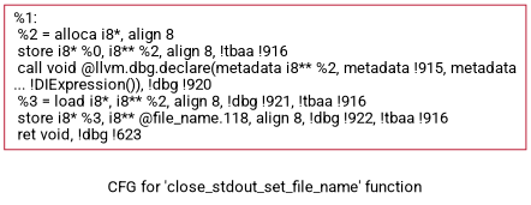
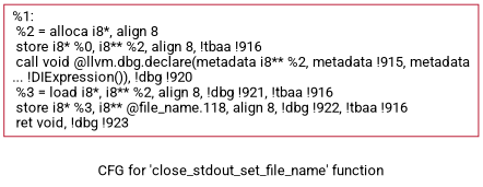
  digraph {
    label="CFG for 'close_stdout_set_file_name' function"
    rankdir=LR
    fontname=Roboto
-   n1 [color="#b70d28ff" fillcolor=white label="{%1:\l  %2 = alloca i8*, align 8\l  store i8* %0, i8** %2, align 8, !tbaa !916\l  call void @llvm.dbg.declare(metadata i8** %2, metadata !915, metadata\l... !DIExpression()), !dbg !920\l  %3 = load i8*, i8** %2, align 8, !dbg !921, !tbaa !916\l  store i8* %3, i8** @file_name.118, align 8, !dbg !922, !tbaa !916\l  ret void, !dbg !623\l}" shape=record style=filled fontname=Roboto]
+   n1 [color="#b70d28ff" fillcolor=white label="{%1:\l  %2 = alloca i8*, align 8\l  store i8* %0, i8** %2, align 8, !tbaa !916\l  call void @llvm.dbg.declare(metadata i8** %2, metadata !915, metadata\l... !DIExpression()), !dbg !920\l  %3 = load i8*, i8** %2, align 8, !dbg !921, !tbaa !916\l  store i8* %3, i8** @file_name.118, align 8, !dbg !922, !tbaa !916\l  ret void, !dbg !923\l}" shape=record style=filled fontname=Roboto]
  }
